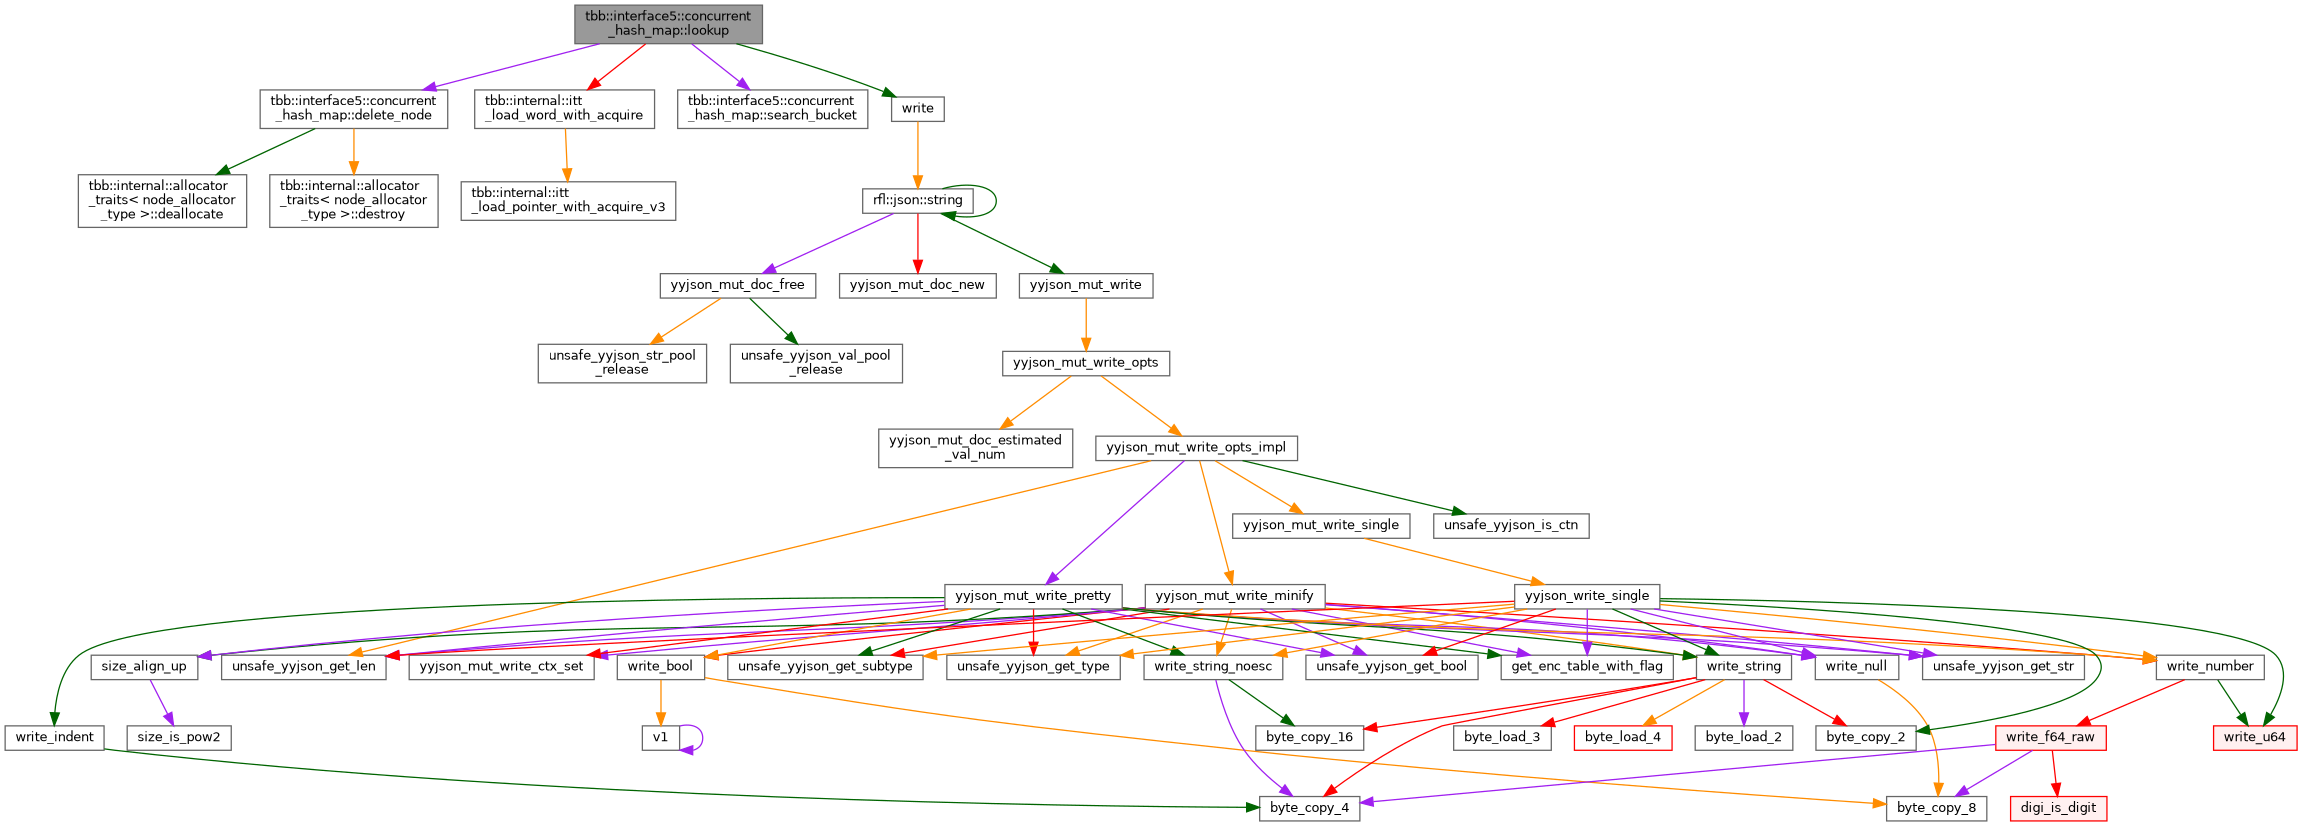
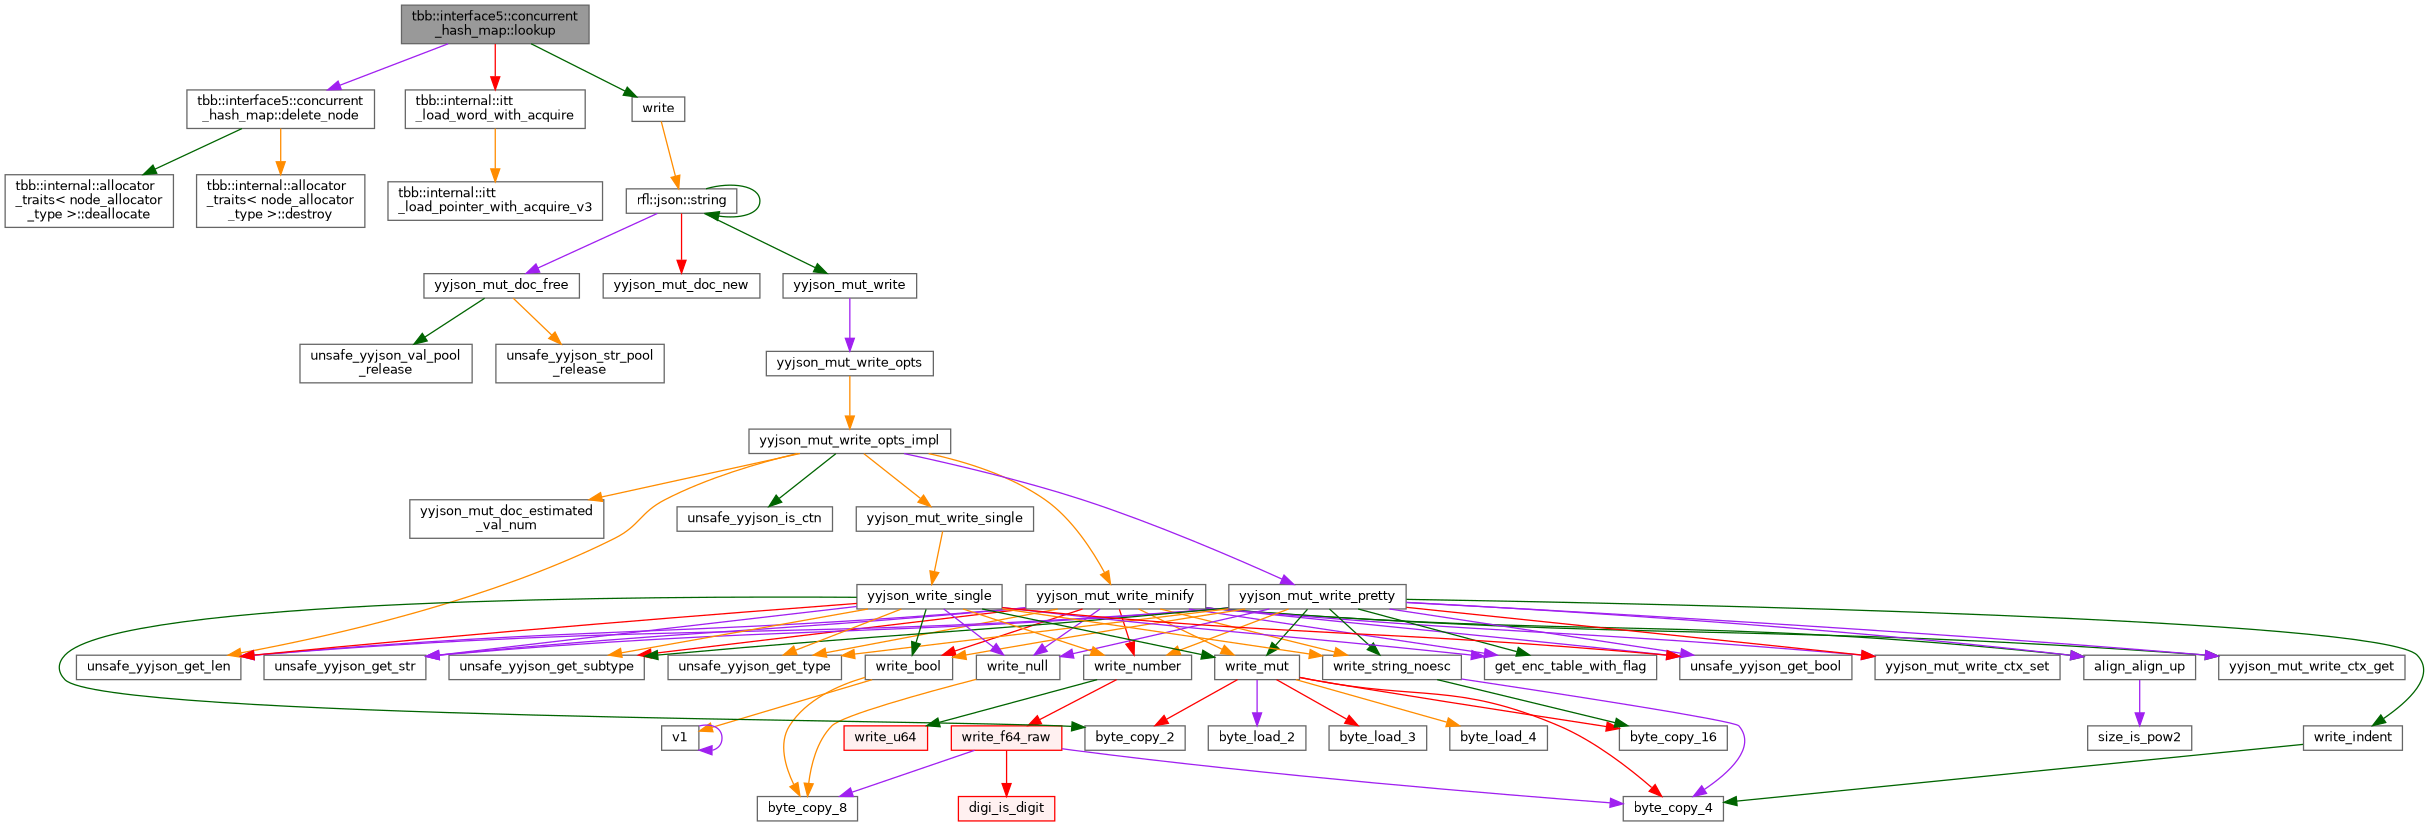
  digraph {
    rankdir=TB
    node [color=grey40 fillcolor=white fontname=Helvetica fontsize=10 shape=box style=filled]
    edge [color=purple fontname=Helvetica fontsize=10 labelfontname=Helvetica labelfontsize=10 style=solid]
    n1 [color=gray40 fillcolor=grey60 fontcolor=black height=0.2 label="tbb::interface5::concurrent\l_hash_map::lookup" width=0.4]
    n2 [height=0.2 label="tbb::interface5::concurrent\l_hash_map::delete_node" width=0.4]
    n3 [height=0.2 label="tbb::internal::itt\l_load_word_with_acquire" width=0.4]
-   n4 [height=0.2 label="tbb::interface5::concurrent\l_hash_map::search_bucket" width=0.4]
    n5 [height=0.2 label=write width=0.4]
    n6 [height=0.2 label="tbb::internal::allocator\l_traits\< node_allocator\l_type \>::deallocate" width=0.4]
    n7 [height=0.2 label="tbb::internal::allocator\l_traits\< node_allocator\l_type \>::destroy" width=0.4]
    n8 [height=0.2 label="tbb::internal::itt\l_load_pointer_with_acquire_v3" width=0.4]
    n9 [height=0.2 label="rfl::json::string" width=0.4]
    n10 [height=0.2 label=yyjson_mut_doc_free width=0.4]
    n11 [height=0.2 label=yyjson_mut_doc_new width=0.4]
    n12 [height=0.2 label=yyjson_mut_write width=0.4]
    n13 [height=0.2 label="unsafe_yyjson_str_pool\l_release" width=0.4]
    n14 [height=0.2 label="unsafe_yyjson_val_pool\l_release" width=0.4]
    n15 [height=0.2 label=yyjson_mut_write_opts width=0.4]
    n16 [height=0.2 label="yyjson_mut_doc_estimated\l_val_num" width=0.4]
    n17 [height=0.2 label=yyjson_mut_write_opts_impl width=0.4]
    n18 [height=0.2 label=unsafe_yyjson_get_len width=0.4]
    n19 [height=0.2 label=unsafe_yyjson_is_ctn width=0.4]
    n20 [height=0.2 label=yyjson_mut_write_minify width=0.4]
    n21 [height=0.2 label=yyjson_mut_write_pretty width=0.4]
    n22 [height=0.2 label=yyjson_mut_write_single width=0.4]
    n23 [height=0.2 label=get_enc_table_with_flag width=0.4]
-   n24 [height=0.2 label=size_align_up width=0.4]
+   n24 [height=0.2 label=align_align_up width=0.4]
    n25 [height=0.2 label=unsafe_yyjson_get_bool width=0.4]
    n26 [height=0.2 label=unsafe_yyjson_get_str width=0.4]
    n27 [height=0.2 label=unsafe_yyjson_get_subtype width=0.4]
    n28 [height=0.2 label=unsafe_yyjson_get_type width=0.4]
    n29 [height=0.2 label=write_bool width=0.4]
    n30 [height=0.2 label=write_null width=0.4]
    n31 [height=0.2 label=write_number width=0.4]
-   n32 [height=0.2 label=write_string width=0.4]
+   n32 [height=0.2 label=write_mut width=0.4]
    n33 [height=0.2 label=write_string_noesc width=0.4]
+   n34 [height=0.2 label=yyjson_mut_write_ctx_get width=0.4]
    n35 [height=0.2 label=yyjson_mut_write_ctx_set width=0.4]
    n36 [height=0.2 label=write_indent width=0.4]
    n37 [height=0.2 label=yyjson_write_single width=0.4]
    n38 [height=0.2 label=size_is_pow2 width=0.4]
    n39 [height=0.2 label=byte_copy_8 width=0.4]
    n40 [height=0.2 label=v1 width=0.4]
    n41 [color=red fillcolor="#FFF0F0" height=0.2 label=write_f64_raw width=0.4]
    n42 [color=red fillcolor="#FFF0F0" height=0.2 label=write_u64 width=0.4]
    n43 [height=0.2 label=byte_copy_4 width=0.4]
    n44 [height=0.2 label=byte_copy_16 width=0.4]
    n45 [height=0.2 label=byte_copy_2 width=0.4]
    n46 [height=0.2 label=byte_load_2 width=0.4]
    n47 [height=0.2 label=byte_load_3 width=0.4]
-   n48 [color=red height=0.2 label=byte_load_4 width=0.4]
+   n48 [height=0.2 label=byte_load_4 width=0.4]
    n49 [color=red fillcolor="#FFF0F0" height=0.2 label=digi_is_digit width=0.4]
    n1 -> n2
    n1 -> n3 [color=red]
-   n1 -> n4
    n1 -> n5 [color=darkgreen]
    n2 -> n6 [color=darkgreen]
    n2 -> n7 [color=darkorange]
    n3 -> n8 [color=darkorange]
    n5 -> n9 [color=darkorange]
    n9 -> n9 [color=darkgreen]
    n9 -> n10
    n9 -> n11 [color=red]
    n9 -> n12 [color=darkgreen]
    n10 -> n13 [color=darkorange]
    n10 -> n14 [color=darkgreen]
-   n12 -> n15 [color=darkorange]
-   n15 -> n16 [color=darkorange]
+   n12 -> n15
+   n17 -> n16 [color=darkorange]
    n15 -> n17 [color=darkorange]
    n17 -> n18 [color=darkorange]
    n17 -> n19 [color=darkgreen]
    n17 -> n20 [color=darkorange]
    n17 -> n21
    n17 -> n22 [color=darkorange]
    n20 -> n18
    n20 -> n23
    n20 -> n24 [color=darkgreen]
    n20 -> n25
    n20 -> n26
    n20 -> n27 [color=red]
    n20 -> n28 [color=darkorange]
    n20 -> n29 [color=red]
    n20 -> n30
    n20 -> n31 [color=red]
    n20 -> n32 [color=darkorange]
    n20 -> n33 [color=darkorange]
+   n20 -> n34 [color=darkgreen]
    n20 -> n35
    n21 -> n18
    n21 -> n23 [color=darkgreen]
    n21 -> n24
    n21 -> n25
    n21 -> n26
    n21 -> n27 [color=darkgreen]
-   n21 -> n28 [color=red]
+   n21 -> n28 [color=darkorange]
    n21 -> n29 [color=darkorange]
    n21 -> n30
    n21 -> n31 [color=darkorange]
    n21 -> n32 [color=darkgreen]
    n21 -> n33 [color=darkgreen]
+   n21 -> n34
    n21 -> n35 [color=red]
    n21 -> n36 [color=darkgreen]
    n22 -> n37 [color=darkorange]
    n24 -> n38
    n29 -> n39 [color=darkorange]
    n29 -> n40 [color=darkorange]
    n30 -> n39 [color=darkorange]
    n31 -> n41 [color=red]
    n31 -> n42 [color=darkgreen]
    n32 -> n43 [color=red]
    n32 -> n44 [color=red]
    n32 -> n45 [color=red]
    n32 -> n46
    n32 -> n47 [color=red]
    n32 -> n48 [color=darkorange]
    n33 -> n43
    n33 -> n44 [color=darkgreen]
    n36 -> n43 [color=darkgreen]
    n37 -> n18 [color=red]
    n37 -> n23
    n37 -> n25 [color=red]
    n37 -> n26
    n37 -> n27 [color=darkorange]
    n37 -> n28 [color=darkorange]
-   n37 -> n42 [color=darkgreen]
+   n37 -> n29 [color=darkgreen]
    n37 -> n30
    n37 -> n31 [color=darkorange]
    n37 -> n32 [color=darkgreen]
    n37 -> n33 [color=darkorange]
    n37 -> n45 [color=darkgreen]
    n40 -> n40
    n41 -> n39
    n41 -> n43
    n41 -> n49 [color=red]
  }
